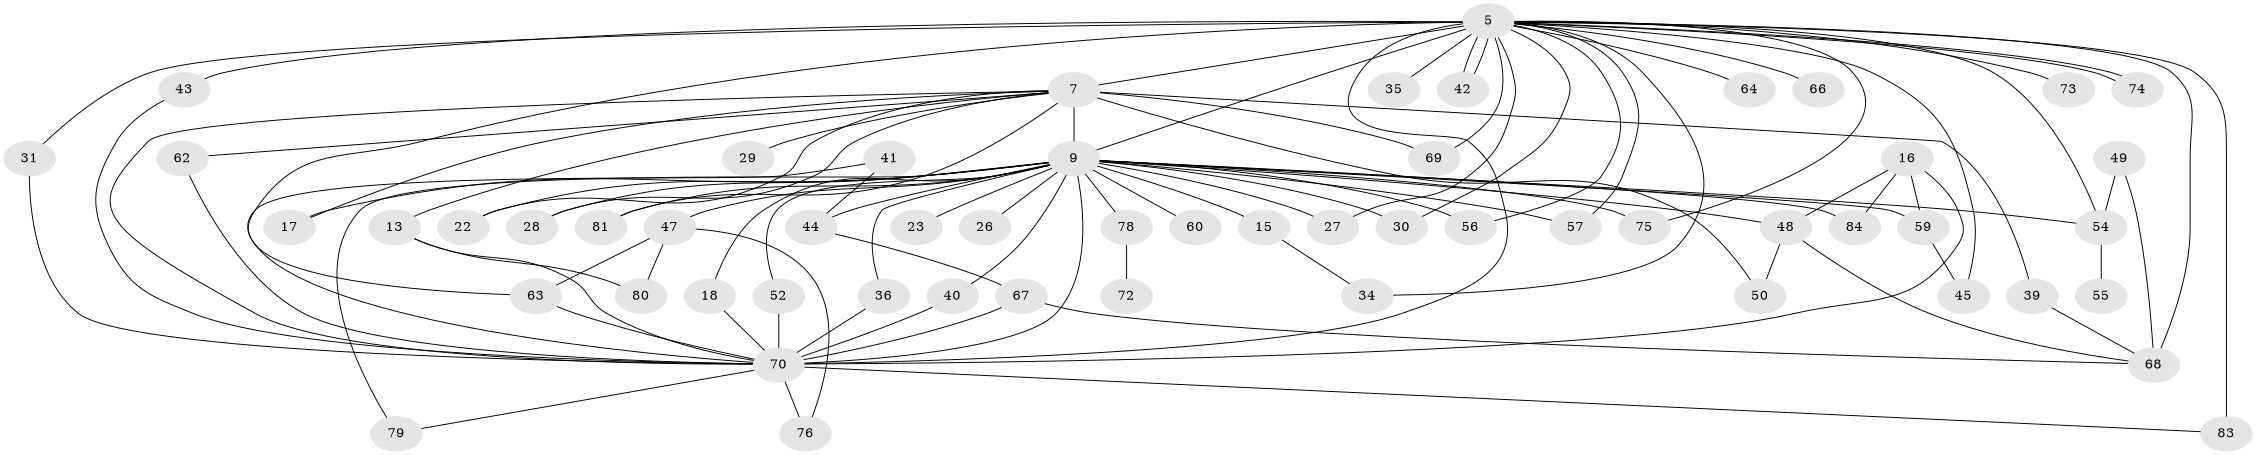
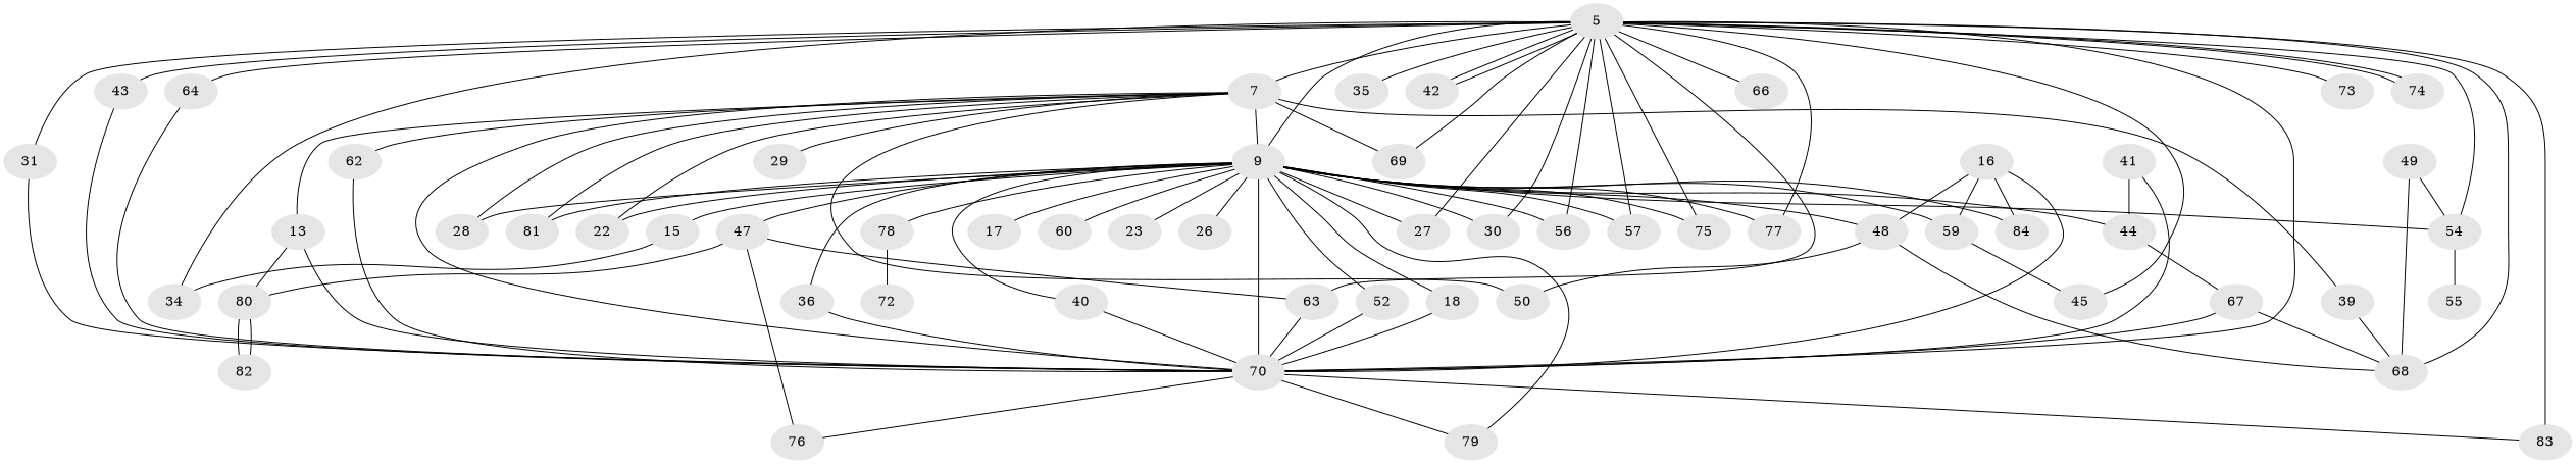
  graph {
    node [color=gray90 style=filled]
    5 [super="+3"]
    7 [super="+2"]
    9 [super="+1+8"]
    27
    30
    31
    34
    35
    42
    43 [super="+37"]
    45
    54 [super="+51+20"]
    56 [super="+32"]
    57
    63 [super="+46"]
    64
    66
    68 [super="+58+19"]
    69
    70 [super="+10"]
    73 [super="+33"]
    74
    75
+   77 [super="+71"]
    83 [super="+65"]
    13 [super="+11"]
    17
    22
    28
    29
    39
    50
    62
    81
    15
    18
    23
    26
    36
    40
    44 [super="+24+25"]
    47
    48 [super="+14"]
    52
    59 [super="+21"]
    60
    78
    79
    84
    55 [super="+53"]
    76
    80
    67 [super="+61"]
    72
+   82
    16
    41
    49
    5 -- 7 [weight=4]
    5 -- 9 [weight=8]
    5 -- 27
    5 -- 30
    5 -- 31
    5 -- 34
    5 -- 35 [weight=2]
    5 -- 42
    5 -- 42
    5 -- 43 [weight=2]
    5 -- 45
    5 -- 54 [weight=2]
    5 -- 56 [weight=2]
    5 -- 57
    5 -- 63
    5 -- 64
    5 -- 66 [weight=2]
    5 -- 68 [weight=3]
    5 -- 69
    5 -- 70 [weight=4]
    5 -- 73 [weight=3]
    5 -- 74
    5 -- 74
    5 -- 75
+   5 -- 77 [weight=2]
    5 -- 83 [weight=2]
    7 -- 9 [weight=8]
    7 -- 69
    7 -- 70 [weight=4]
    7 -- 13
-   7 -- 17
    7 -- 22
    7 -- 28
    7 -- 29 [weight=2]
    7 -- 39
    7 -- 50
    7 -- 62
    7 -- 81
    9 -- 27
    9 -- 30
    9 -- 54
    9 -- 56
    9 -- 57
    9 -- 70 [weight=9]
    9 -- 75
+   9 -- 77
    9 -- 17
    9 -- 22
    9 -- 28
    9 -- 81
    9 -- 15 [weight=2]
    9 -- 18
    9 -- 23 [weight=2]
    9 -- 26 [weight=2]
    9 -- 36
    9 -- 40
    9 -- 44 [weight=4]
    9 -- 47
    9 -- 48 [weight=3]
    9 -- 52
    9 -- 59 [weight=2]
    9 -- 60
    9 -- 78 [weight=2]
    9 -- 79
    9 -- 84
    31 -- 70
    43 -- 70
    54 -- 55 [weight=2]
    63 -- 70 [weight=2]
+   64 -- 70
    70 -- 83
    70 -- 79
    70 -- 76
    13 -- 70 [weight=2]
    13 -- 80
    39 -- 68
    62 -- 70
    15 -- 34
    18 -- 70
    36 -- 70
    40 -- 70
    44 -- 67
    47 -- 63
    47 -- 76
    47 -- 80
    48 -- 68
    48 -- 50
    52 -- 70
    59 -- 45
    78 -- 72 [weight=2]
+   80 -- 82
+   80 -- 82
    67 -- 68
    67 -- 70
    16 -- 70
    16 -- 48
    16 -- 59
    16 -- 84
    41 -- 70
    41 -- 44
    49 -- 54
    49 -- 68
  }
